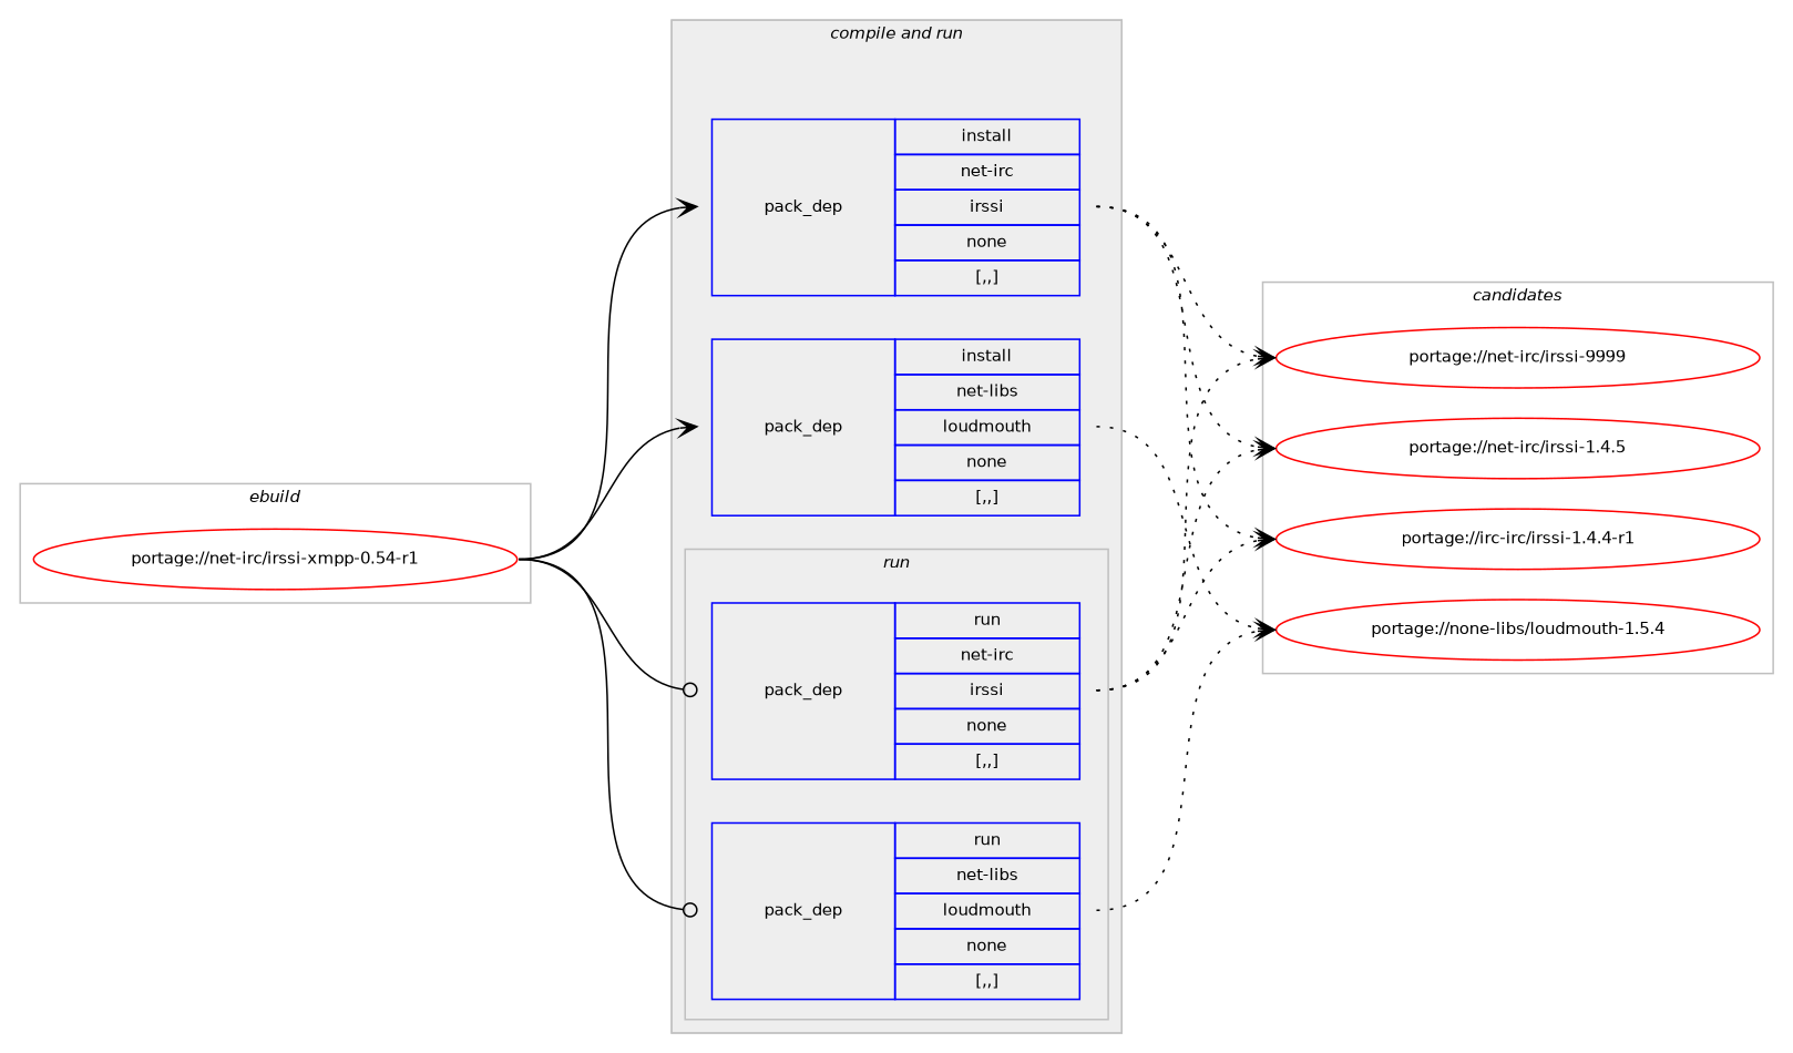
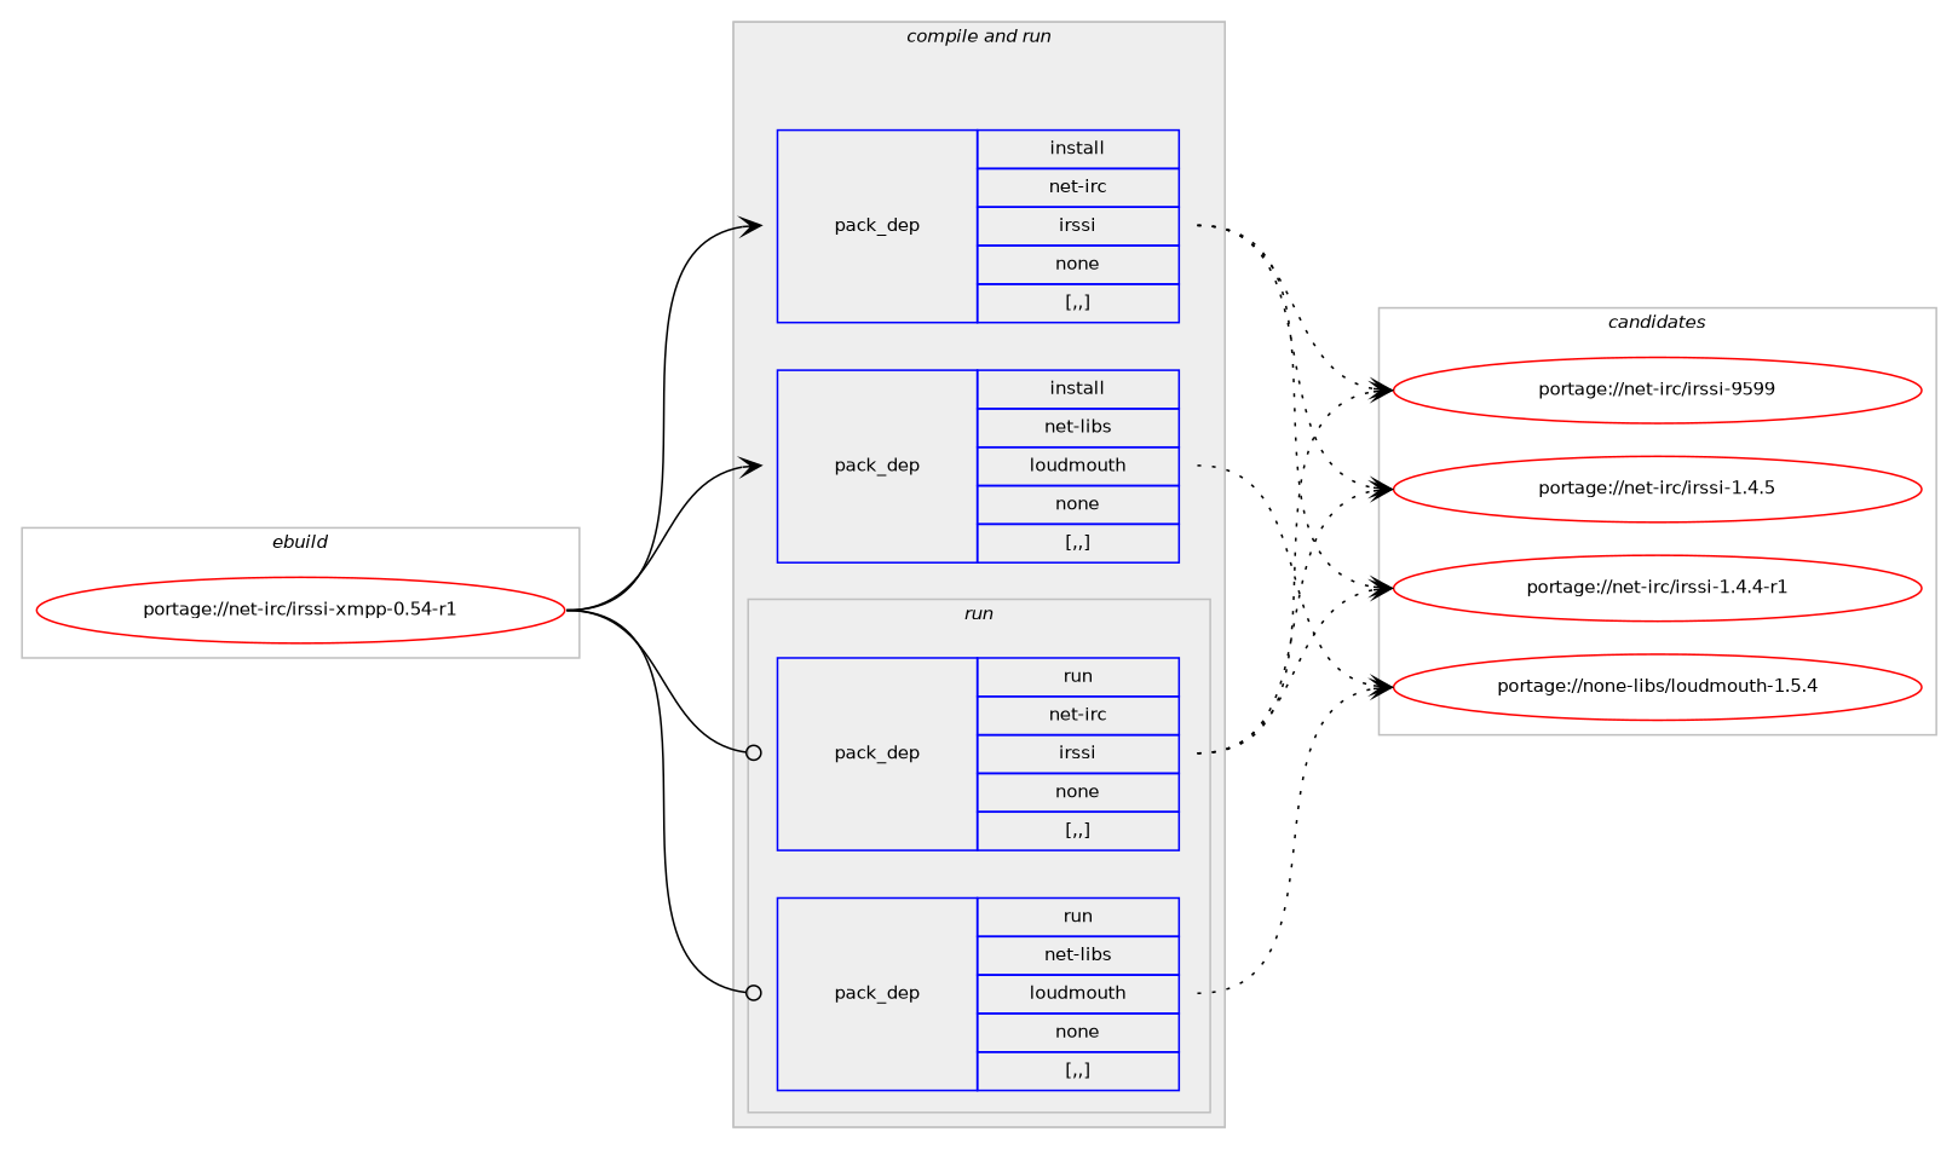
  digraph {
    compound=true
    concentrate=true
    fontname=Helvetica
    fontsize=10
    newrank=true
    rankdir=LR
    ranksep=1.5
    node [color=red fontname=Helvetica fontsize=10]
    edge [arrowhead=vee headport=w style=dotted tailport=e weight=100]
    n1 [label="portage://net-irc/irssi-xmpp-0.54-r1" width=4]
    n2 [color=blue label=<<TABLE BORDER="0" CELLBORDER="1" CELLSPACING="0" CELLPADDING="4" WIDTH="220"><TR><TD ROWSPAN="6" CELLPADDING="30">pack_dep</TD></TR><TR><TD WIDTH="110">install</TD></TR><TR><TD>net-irc</TD></TR><TR><TD>irssi</TD></TR><TR><TD>none</TD></TR><TR><TD>[,,]</TD></TR></TABLE>> shape=none]
    n3 [color=blue label=<<TABLE BORDER="0" CELLBORDER="1" CELLSPACING="0" CELLPADDING="4" WIDTH="220"><TR><TD ROWSPAN="6" CELLPADDING="30">pack_dep</TD></TR><TR><TD WIDTH="110">install</TD></TR><TR><TD>net-libs</TD></TR><TR><TD>loudmouth</TD></TR><TR><TD>none</TD></TR><TR><TD>[,,]</TD></TR></TABLE>> shape=none]
    n4 [color=blue label=<<TABLE BORDER="0" CELLBORDER="1" CELLSPACING="0" CELLPADDING="4" WIDTH="220"><TR><TD ROWSPAN="6" CELLPADDING="30">pack_dep</TD></TR><TR><TD WIDTH="110">run</TD></TR><TR><TD>net-irc</TD></TR><TR><TD>irssi</TD></TR><TR><TD>none</TD></TR><TR><TD>[,,]</TD></TR></TABLE>> shape=none]
    n5 [color=blue label=<<TABLE BORDER="0" CELLBORDER="1" CELLSPACING="0" CELLPADDING="4" WIDTH="220"><TR><TD ROWSPAN="6" CELLPADDING="30">pack_dep</TD></TR><TR><TD WIDTH="110">run</TD></TR><TR><TD>net-libs</TD></TR><TR><TD>loudmouth</TD></TR><TR><TD>none</TD></TR><TR><TD>[,,]</TD></TR></TABLE>> shape=none]
-   n6 [label="portage://net-irc/irssi-9999" width=4]
+   n6 [label="portage://net-irc/irssi-9599" width=4]
    n7 [label="portage://net-irc/irssi-1.4.5" width=4]
-   n8 [label="portage://irc-irc/irssi-1.4.4-r1" width=4]
+   n8 [label="portage://net-irc/irssi-1.4.4-r1" width=4]
    n9 [label="portage://none-libs/loudmouth-1.5.4" width=4]
    subgraph cluster_1 {
      color=gray
      label=<<i>ebuild</i>>
      n1
    }
    subgraph cluster_2 {
      color=gray
      label=<<i>dependencies</i>>
      subgraph cluster_3 {
        color=gray
        fillcolor="#eeeeee"
        label=<<i>compile</i>>
        style=filled
        subgraph sub_4 {
          color=gray
          fillcolor="#eeeeee"
          label=<<i>compile</i>>
          style=filled
          n2
        }
        subgraph sub_5 {
          color=gray
          fillcolor="#eeeeee"
          label=<<i>compile</i>>
          style=filled
          n3
        }
      }
      subgraph cluster_6 {
        color=gray
        fillcolor="#eeeeee"
        label=<<i>compile and run</i>>
        style=filled
      }
      subgraph cluster_7 {
        color=gray
        fillcolor="#eeeeee"
        label=<<i>run</i>>
        style=filled
        subgraph sub_8 {
          color=gray
          fillcolor="#eeeeee"
          label=<<i>run</i>>
          style=filled
          n4
        }
        subgraph sub_9 {
          color=gray
          fillcolor="#eeeeee"
          label=<<i>run</i>>
          style=filled
          n5
        }
      }
    }
    subgraph cluster_10 {
      color=gray
      label=<<i>candidates</i>>
      rank=same
      subgraph sub_11 {
        color=black
        label=<<i>candidates</i>>
        nodesep=1
        rank=same
        n6
        n7
        n8
      }
      subgraph sub_12 {
        color=black
        label=<<i>candidates</i>>
        nodesep=1
        rank=same
        n9
      }
      subgraph sub_13 {
        color=black
        label=<<i>candidates</i>>
        nodesep=1
        rank=same
        n6
        n7
        n8
      }
      subgraph sub_14 {
        color=black
        label=<<i>candidates</i>>
        nodesep=1
        rank=same
        n9
      }
    }
    n1 -> n2 [style=solid weight=20]
    n1 -> n3 [style=solid weight=20]
    n1 -> n4 [arrowhead=odot style=solid weight=20]
    n1 -> n5 [arrowhead=odot style=solid weight=20]
    n2 -> n6
    n2 -> n7
    n2 -> n8
    n3 -> n9
    n4 -> n6
    n4 -> n7
    n4 -> n8
    n5 -> n9
  }
